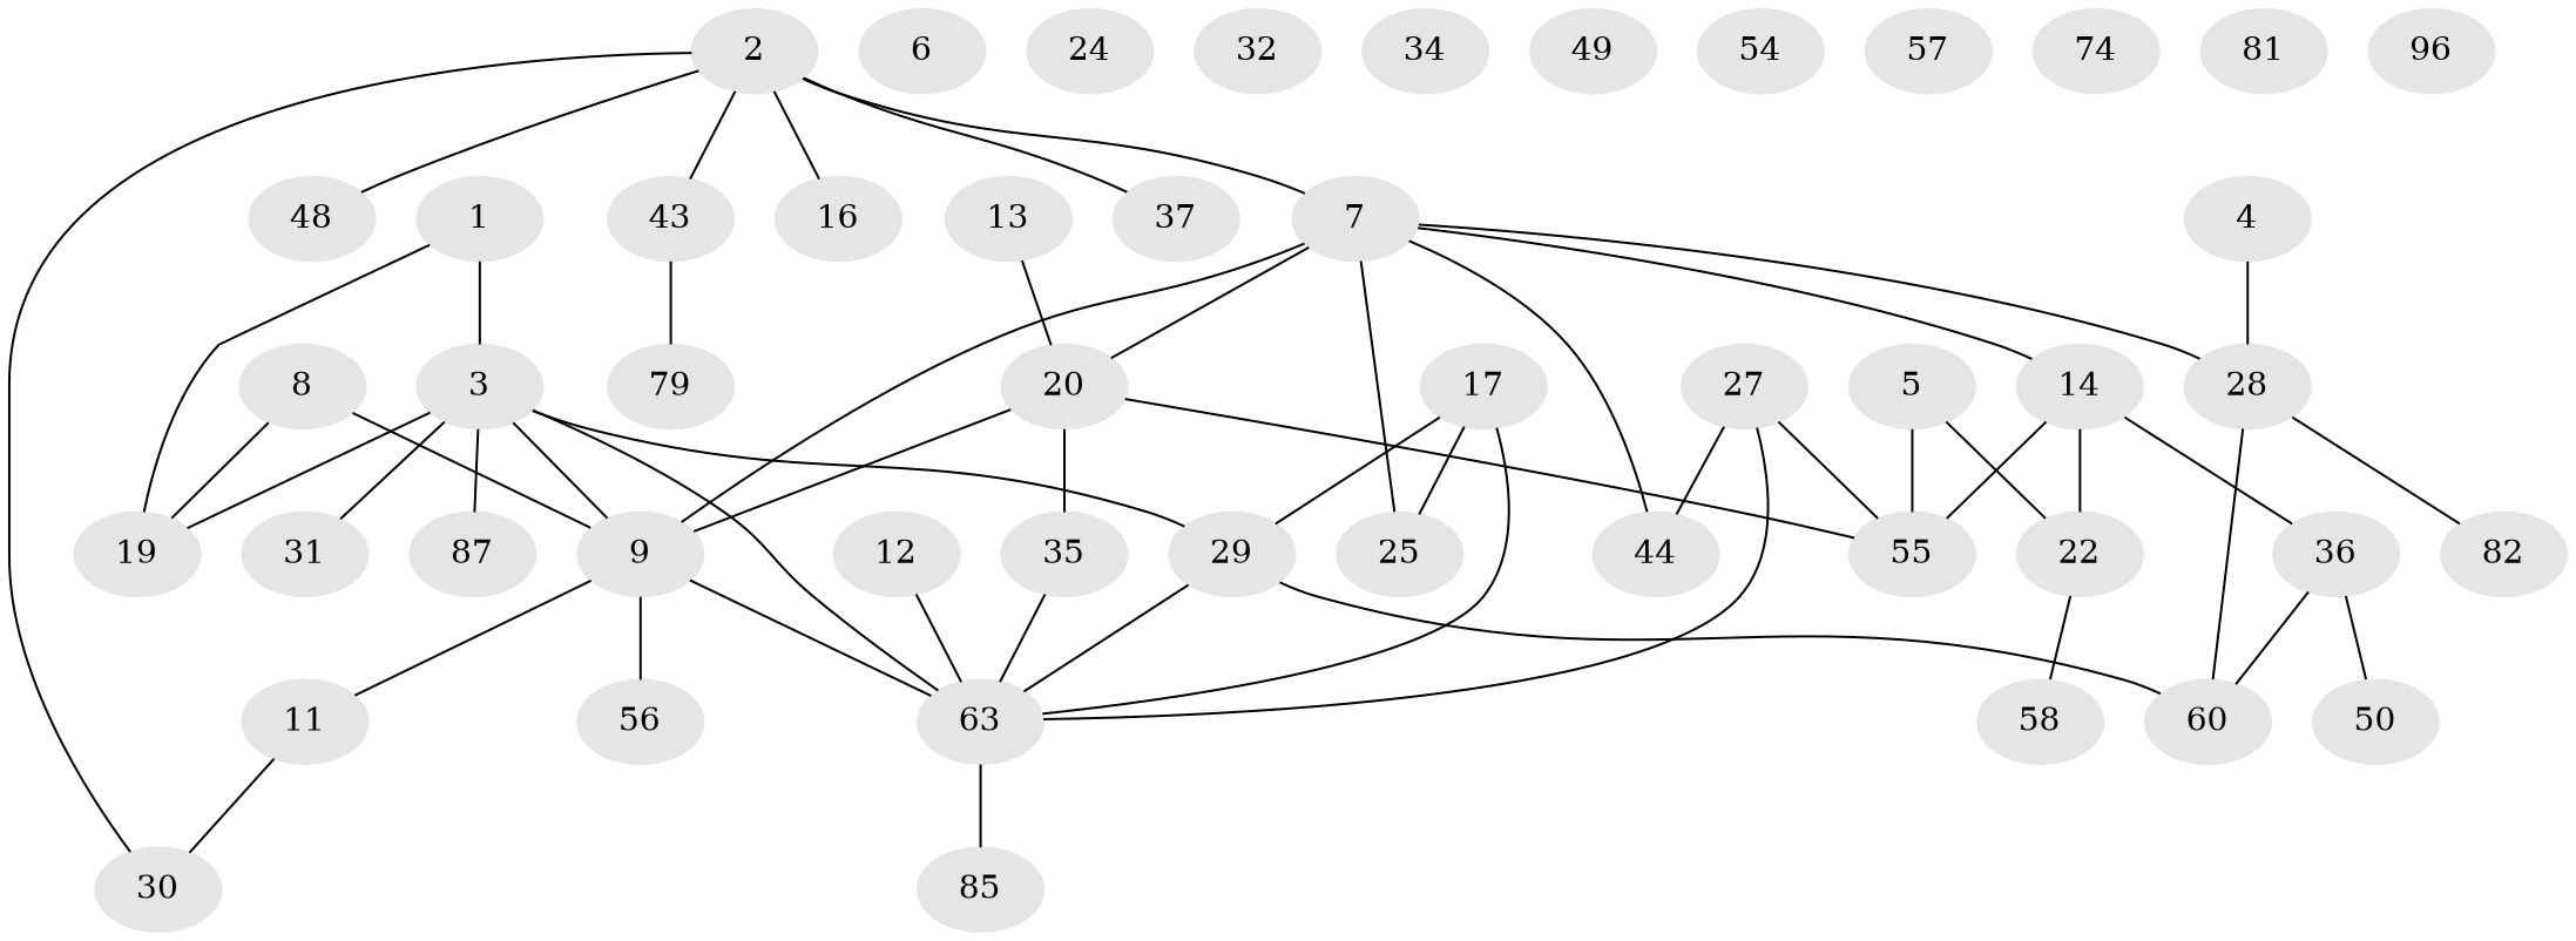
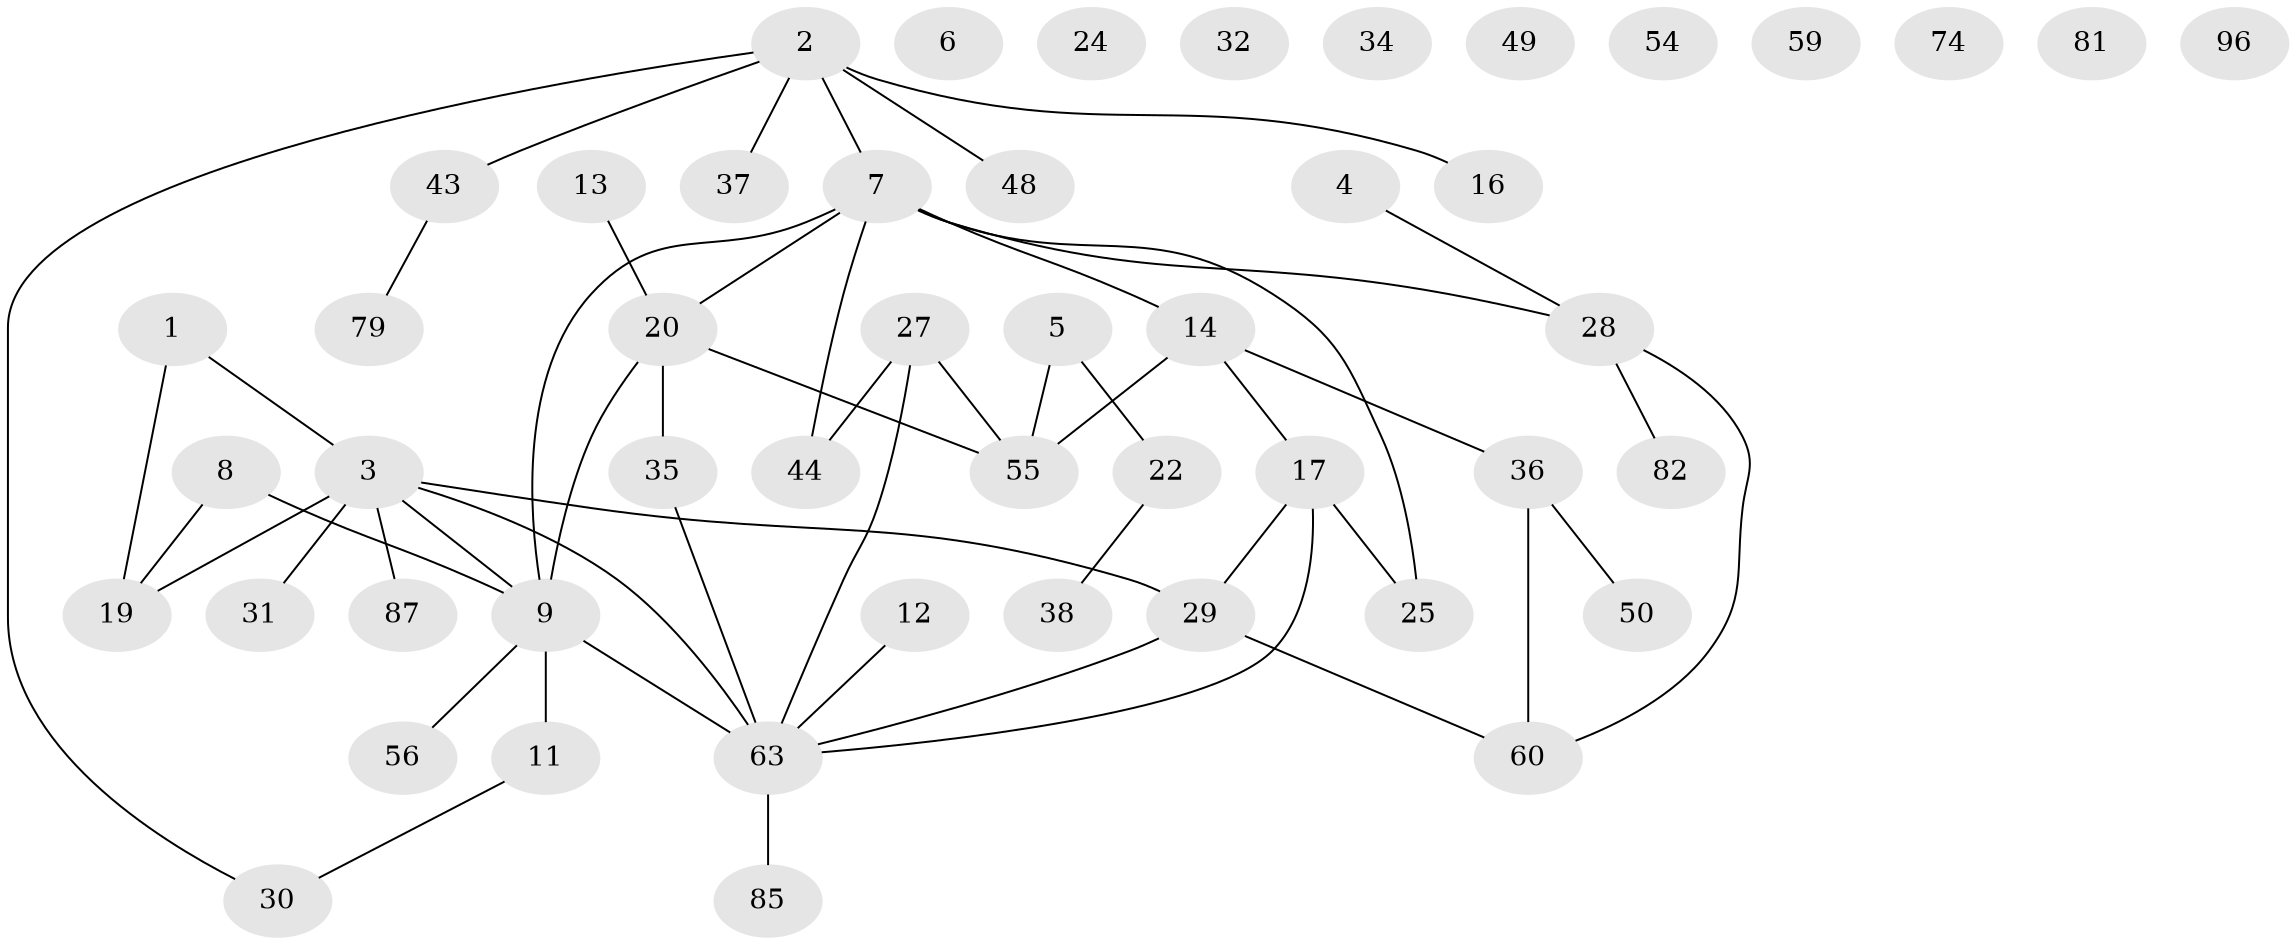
  graph {
    node [color=gray90 style=filled]
    1 [super="+40"]
    3 [super="+33"]
    19
    9 [super="+73+42+15+21"]
    29 [super="+53+62+52"]
    31
    63
    87
    2 [super="+92+72+59+45"]
    7 [super="+47+65"]
    16
    30
    37 [super="+39"]
    43
    48
    28 [super="+98"]
    14 [super="+26+18+58"]
    20 [super="+41"]
    44 [super="+86"]
    25
    79 [super="+80"]
    11 [super="+51+70"]
    56
    n24 [label=60 super="+89"]
    85
    4 [super="+64"]
    82
    5 [super="+10"]
    22 [super="+83"]
    55 [super="+68+69"]
-   38 [label=58]
+   38
    6
    17 [super="+76+46"]
    36 [super="+75+84"]
    35 [super="+94+97"]
    8
    12 [super="+71+88"]
    13
    50 [super="+67+77+95"]
    24
    27
    32
    34
    49
    54 [super="+61"]
-   57
+   57 [label=59]
    74
    81
    96
    1 -- 3
    1 -- 19
    3 -- 19
    3 -- 9
    3 -- 29
    3 -- 31
    3 -- 63
    3 -- 87
    9 -- 63 [weight=2]
    9 -- 11
    9 -- 56
    29 -- 63
    29 -- n24
    63 -- 85
    2 -- 7
    2 -- 16
    2 -- 30
    2 -- 37
    2 -- 43
    2 -- 48
    7 -- 9
    7 -- 28
    7 -- 14
    7 -- 20
    7 -- 44
    7 -- 25
    43 -- 79
    28 -- n24
    28 -- 82
    14 -- 55 [weight=2]
-   14 -- 22
+   14 -- 17
    14 -- 36
    20 -- 9
    20 -- 55
    20 -- 35
    11 -- 30
    4 -- 28
    5 -- 22
    5 -- 55
    22 -- 38
    17 -- 29
    17 -- 63
    17 -- 25
    36 -- n24
    36 -- 50
    35 -- 63
    8 -- 19
    8 -- 9
    12 -- 63
    13 -- 20
    27 -- 63
    27 -- 44
    27 -- 55
  }
